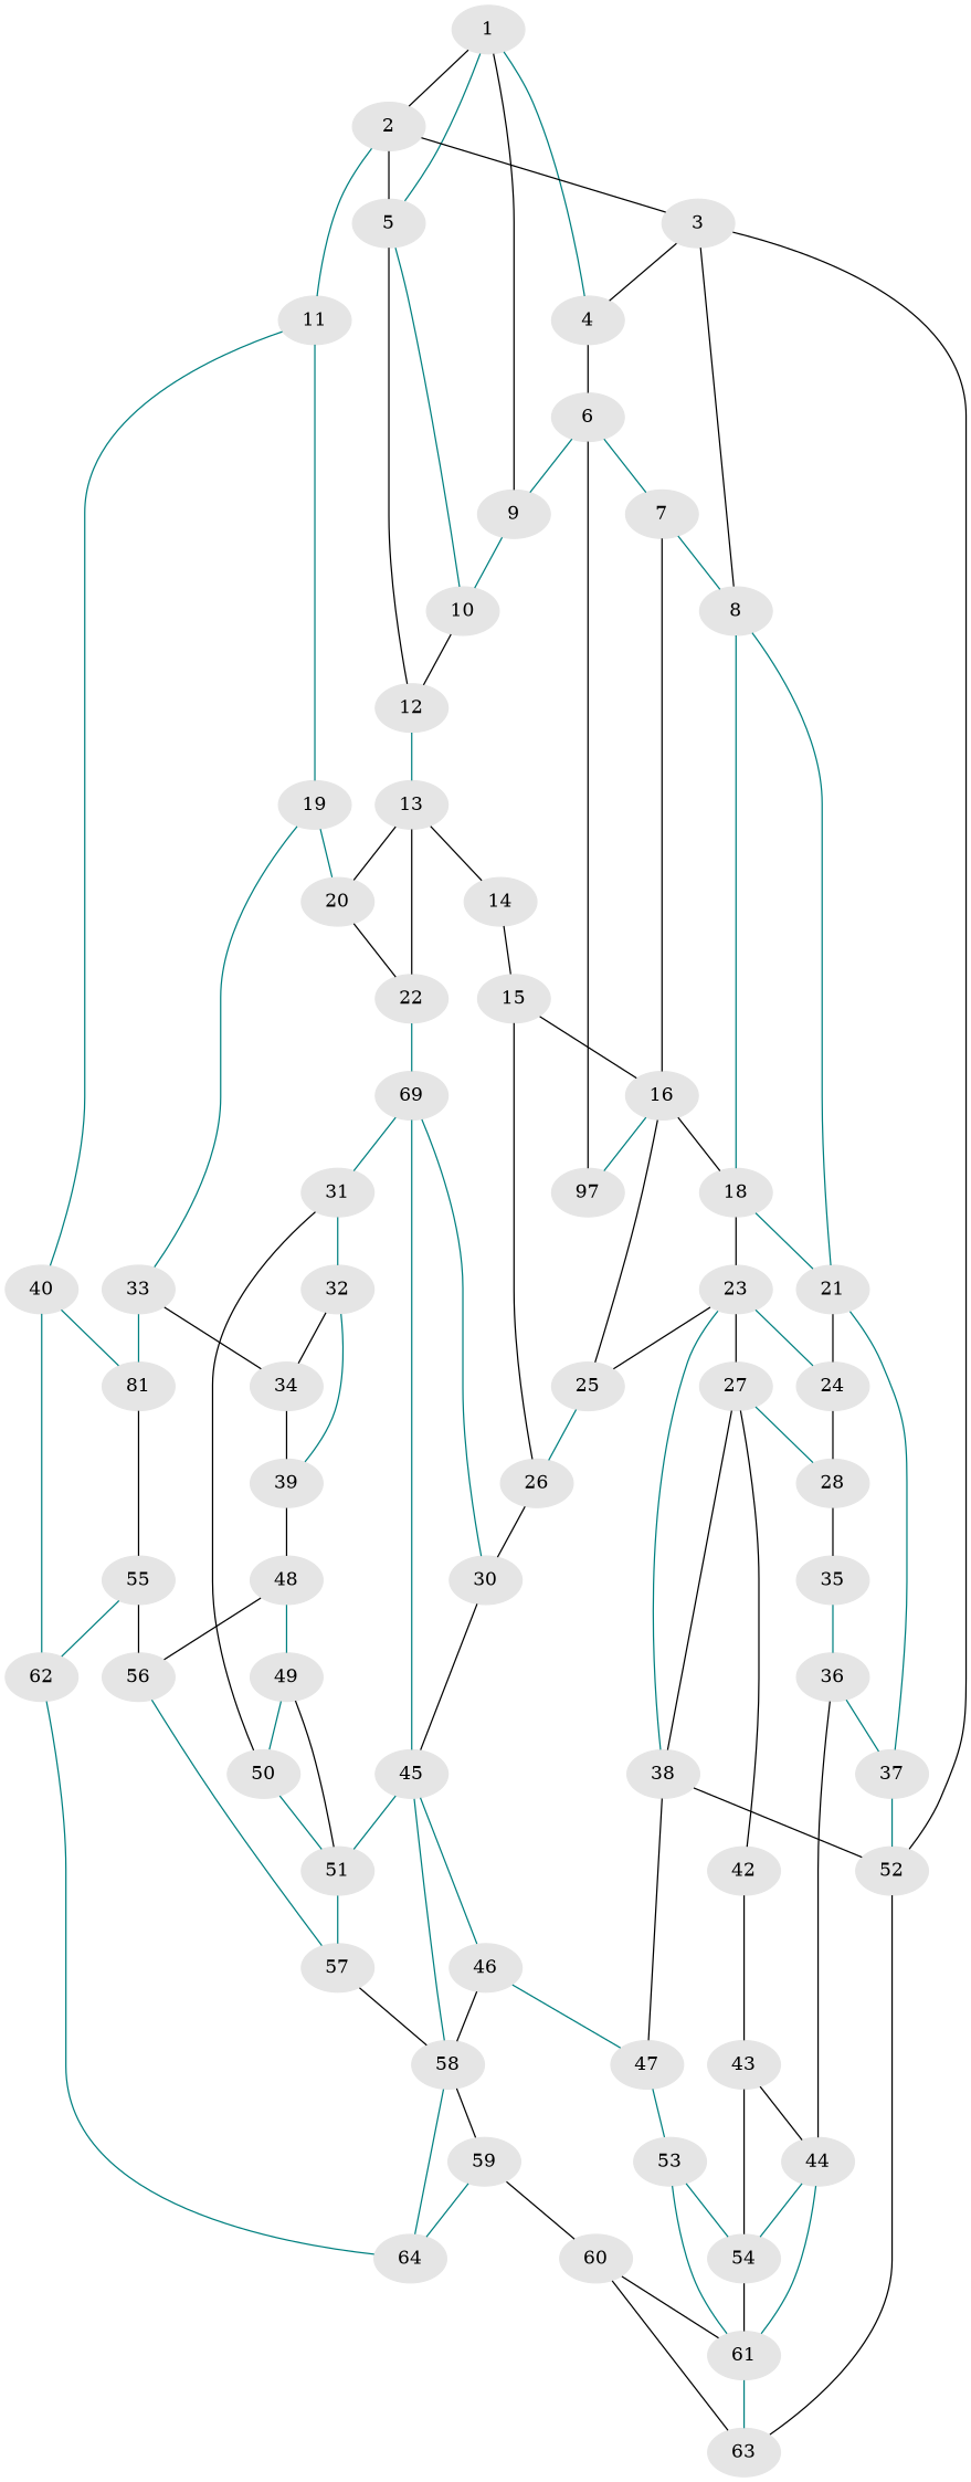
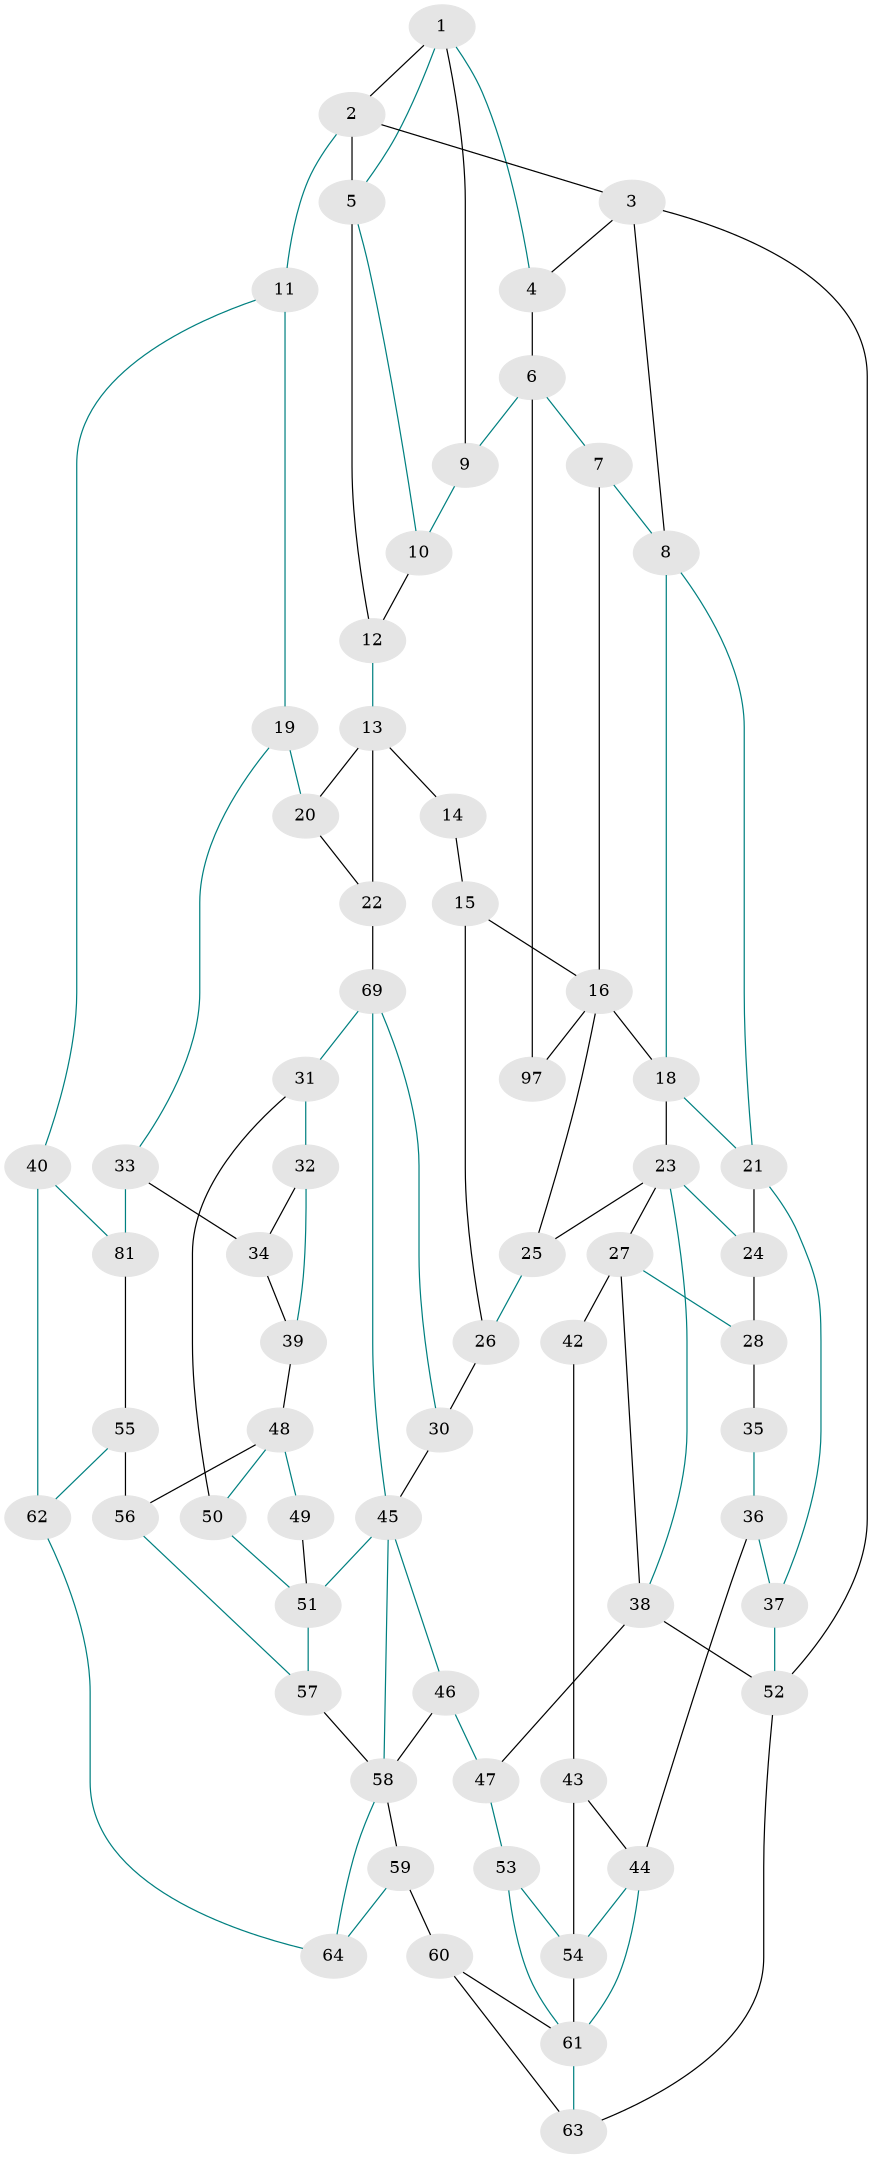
  graph {
    node [color=gray90 style=filled]
    edge [color=black weight=1.0]
    1
    2
    4
    5
    9
    3
    11
    6
    10
    12
    8
    52
    19
    40
    18
    21
    63
    7
    n19 [label=97]
    13
    16
    25
    23
    24
    37
    20
    33
    n28 [label=81]
    62
    14
    22
    15
    n33 [label=69]
    26
    30
    27
    38
    34
    28
    31
    45
    42
    47
    35
    43
    36
    32
    50
    46
    51
    58
    39
    48
    55
    44
    54
    61
    53
    49
    56
    64
    57
    59
    60
    1 -- 2
    1 -- 4 [color=teal]
    1 -- 5 [color=teal]
    1 -- 9
    2 -- 5 [weight=3.0]
    2 -- 3
    2 -- 11 [color=teal weight=2.0]
    4 -- 6
    5 -- 10 [color=teal]
    5 -- 12
    9 -- 10 [color=teal]
    3 -- 4
    3 -- 8
    3 -- 52
    11 -- 19 [color=teal]
    11 -- 40 [color=teal]
    6 -- 9 [color=teal]
    6 -- 7 [color=teal weight=2.0]
    6 -- n19 [weight=2.0]
    10 -- 12
    12 -- 13 [color=teal weight=2.0]
    8 -- 18 [color=teal]
    8 -- 21 [color=teal]
    52 -- 63
    19 -- 20 [color=teal]
    19 -- 33 [color=teal]
    40 -- n28 [color=teal]
    40 -- 62 [color=teal]
    18 -- 21 [color=teal]
    18 -- 23
    21 -- 24 [weight=2.0]
    21 -- 37 [color=teal]
    7 -- 8 [color=teal]
    7 -- 16
    13 -- 20
    13 -- 14
    13 -- 22 [weight=2.0]
    16 -- 18 [weight=2.0]
-   16 -- n19 [color=teal]
+   16 -- n19
    16 -- 25
    25 -- 26 [color=teal]
    23 -- 25
    23 -- 24 [color=teal]
    23 -- 27
    23 -- 38 [color=teal]
    24 -- 28 [weight=2.0]
    37 -- 52 [color=teal]
    20 -- 22
    33 -- n28 [color=teal]
    33 -- 34
    n28 -- 55
    62 -- 64 [color=teal]
    14 -- 15
-   22 -- n33 [color=teal weight=2.0]
+   22 -- n33 [weight=2.0]
    15 -- 16
    15 -- 26
    n33 -- 30 [color=teal]
    n33 -- 31 [color=teal]
    n33 -- 45 [color=teal]
    26 -- 30
    30 -- 45
    27 -- 38
    27 -- 28 [color=teal weight=2.0]
    27 -- 42 [weight=2.0]
    38 -- 52
    38 -- 47
    34 -- 39
    28 -- 35 [weight=2.0]
    31 -- 32 [color=teal]
    31 -- 50
    45 -- 46 [color=teal]
    45 -- 51 [color=teal weight=2.0]
    45 -- 58 [color=teal]
    42 -- 43 [weight=2.0]
    47 -- 53 [color=teal]
    35 -- 36 [color=teal]
    43 -- 44
    43 -- 54 [weight=2.0]
    36 -- 37 [color=teal]
    36 -- 44
    32 -- 34
    32 -- 39 [color=teal weight=2.0]
    50 -- 51 [color=teal]
    46 -- 47 [color=teal]
    46 -- 58 [weight=2.0]
    51 -- 57 [color=teal weight=2.0]
    58 -- 64 [color=teal]
    58 -- 59
    39 -- 48
    48 -- 49 [color=teal]
    48 -- 56
    55 -- 62 [color=teal]
    55 -- 56 [weight=4.0]
    44 -- 54 [color=teal]
    44 -- 61 [color=teal]
    54 -- 61 [weight=2.0]
    61 -- 63 [color=teal]
    53 -- 54 [color=teal]
    53 -- 61 [color=teal]
-   49 -- 50 [color=teal]
+   48 -- 50 [color=teal]
    49 -- 51
    56 -- 57 [color=teal]
    57 -- 58
    59 -- 64 [color=teal]
    59 -- 60
    60 -- 63
    60 -- 61
  }
